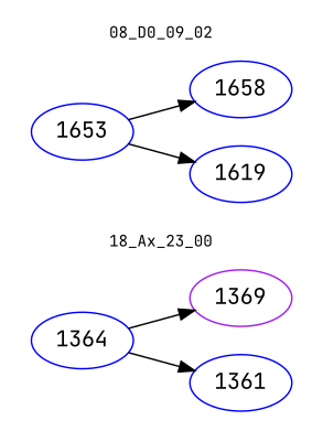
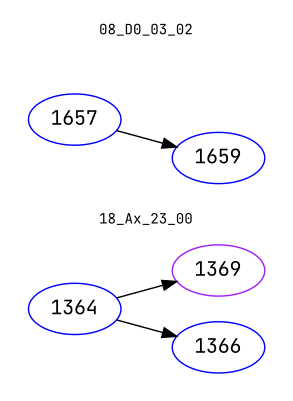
  digraph {
    fontname="JetBrains Mono"
    rankdir=LR
    node [color=blue fontname="JetBrains Mono"]
    edge [color=black fontname="JetBrains Mono"]
    n1 [label=1364]
-   n2 [label=1361]
+   n2 [label=1366]
    n3 [color=purple label=1369]
-   n4 [label=1653]
-   n5 [label=1619]
-   n6 [label=1658]
+   n4 [label=1657]
+   n5 [label=1659]
    subgraph cluster_1 {
      color=white
      fontsize=10
      label="18_Ax_23_00"
      n1
      n2
      n3
    }
    subgraph cluster_2 {
      color=white
      fontsize=10
-     label="08_D0_09_02"
+     label="08_D0_03_02"
      n4
      n5
-     n6
    }
    n1 -> n2
    n1 -> n3
    n4 -> n5
-   n4 -> n6
  }
